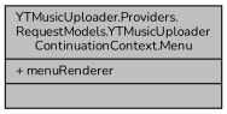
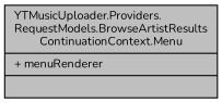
  digraph {
    fontname=Nunito
-   n1 [color=black fillcolor=grey75 fontcolor=black fontname=Nunito fontsize=10 height=0.2 label="{YTMusicUploader.Providers.\lRequestModels.YTMusicUploader\lContinuationContext.Menu\n|+ menuRenderer\l|}" shape=record style=filled width=0.4]
+   n1 [color=black fillcolor=grey75 fontcolor=black fontname=Nunito fontsize=10 height=0.2 label="{YTMusicUploader.Providers.\lRequestModels.BrowseArtistResults\lContinuationContext.Menu\n|+ menuRenderer\l|}" shape=record style=filled width=0.4]
  }
